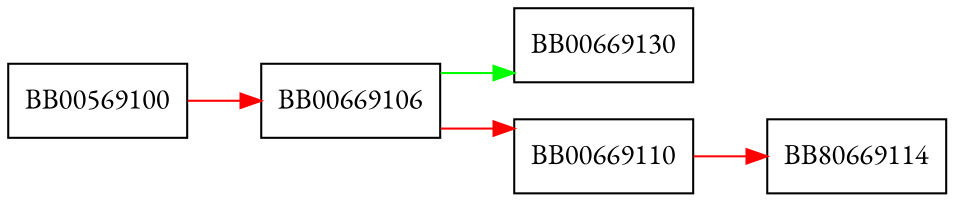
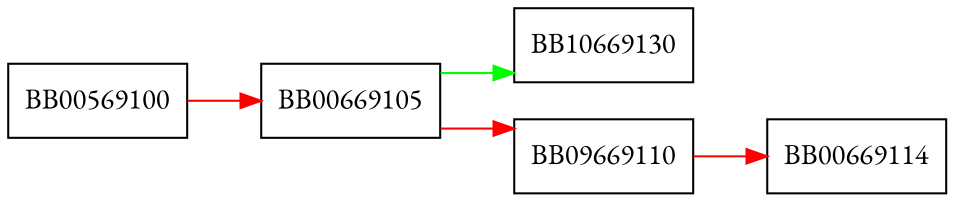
  digraph {
    fontname="EB Garamond"
    rankdir=LR
    splines=ortho
    node [fontname="EB Garamond" shape=box]
    edge [color=red fontname="EB Garamond"]
    n1 [label=BB00569100]
-   BB00669105 [label=BB00669106]
-   BB00669130
-   BB00669110
-   BB00669114 [label=BB80669114]
+   BB00669105
+   BB00669130 [label=BB10669130]
+   BB00669110 [label=BB09669110]
+   BB00669114
    n1 -> BB00669105
    BB00669105 -> BB00669130 [color=green]
    BB00669105 -> BB00669110
    BB00669110 -> BB00669114
  }
